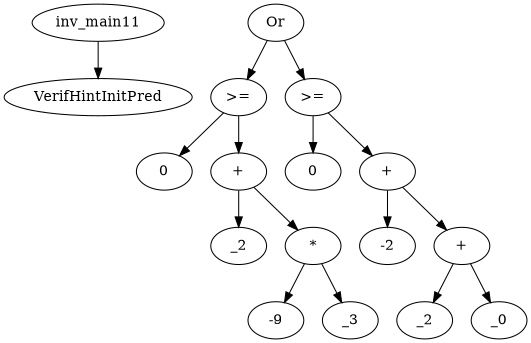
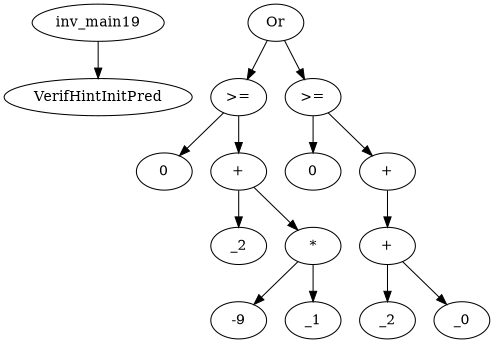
  digraph {
-   n1 [label=inv_main11]
+   n1 [label=inv_main19]
    n2 [label=VerifHintInitPred]
    n3 [label=Or]
    n4 [label=">="]
    n5 [label=">="]
    n6 [label=0]
    n7 [label="+"]
    n8 [label=0]
    n9 [label="+"]
    n10 [label=_2]
    n11 [label="*"]
    n12 [label=-9]
-   n13 [label=_3]
-   n14 [label=-2]
+   n13 [label=_1]
    n15 [label="+"]
    n16 [label=_2]
    n17 [label=_0]
    n1 -> n2
    n3 -> n4
    n3 -> n5
    n4 -> n6
    n4 -> n7
    n5 -> n8
    n5 -> n9
    n7 -> n10
    n7 -> n11
-   n9 -> n14
    n9 -> n15
    n11 -> n12
    n11 -> n13
    n15 -> n16
    n15 -> n17
  }
